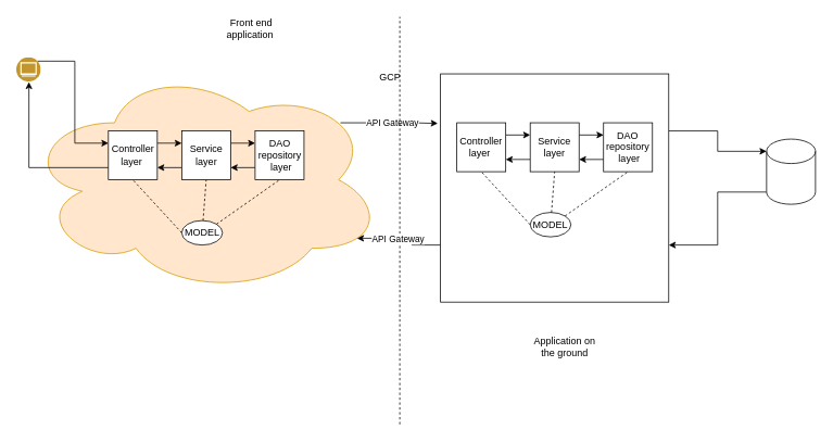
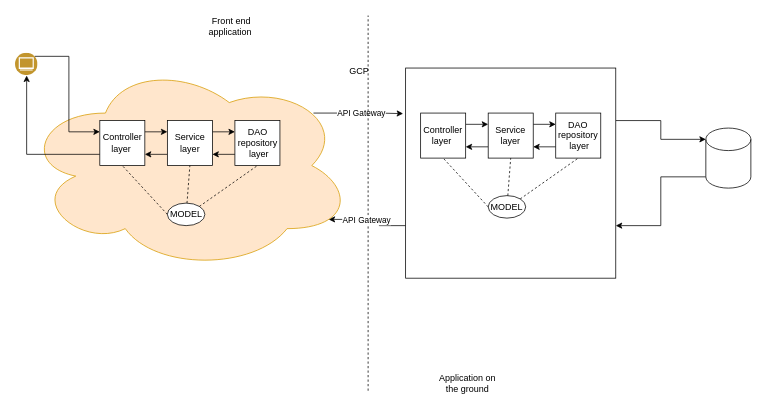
  <mxCell id="0" />
  <mxCell id="1" parent="0" />
  <mxCell id="2" style="edgeStyle=orthogonalEdgeStyle;rounded=0;orthogonalLoop=1;jettySize=auto;html=1;exitX=1;exitY=0.25;exitDx=0;exitDy=0;entryX=0;entryY=0;entryDx=0;entryDy=15;entryPerimeter=0;" edge="1" parent="1" source="4" target="38"><mxGeometry relative="1" as="geometry" /></mxCell>
  <mxCell id="3" style="edgeStyle=orthogonalEdgeStyle;rounded=0;orthogonalLoop=1;jettySize=auto;html=1;exitX=0;exitY=0.75;exitDx=0;exitDy=0;entryX=0.926;entryY=0.756;entryDx=0;entryDy=0;entryPerimeter=0;" edge="1" parent="1" source="4" target="7"><mxGeometry relative="1" as="geometry" /></mxCell>
  <mxCell id="4" value="" style="whiteSpace=wrap;html=1;aspect=fixed;" vertex="1" parent="1"><mxGeometry x="540" y="90" width="280" height="280" as="geometry" /></mxCell>
  <mxCell id="5" style="edgeStyle=orthogonalEdgeStyle;rounded=0;orthogonalLoop=1;jettySize=auto;html=1;exitX=0.88;exitY=0.25;exitDx=0;exitDy=0;exitPerimeter=0;entryX=-0.012;entryY=0.217;entryDx=0;entryDy=0;entryPerimeter=0;" edge="1" parent="1" source="7" target="4"><mxGeometry relative="1" as="geometry" /></mxCell>
  <mxCell id="6" value="API Gateway" style="edgeLabel;html=1;align=center;verticalAlign=middle;resizable=0;points=[];" vertex="1" connectable="0" parent="5"><mxGeometry x="0.044" y="1" relative="1" as="geometry"><mxPoint as="offset" /></mxGeometry></mxCell>
  <mxCell id="7" value="" style="ellipse;shape=cloud;whiteSpace=wrap;html=1;fillColor=#ffe6cc;strokeColor=#d79b00;" vertex="1" parent="1"><mxGeometry x="30" y="80" width="440" height="280" as="geometry" /></mxCell>
  <mxCell id="8" style="edgeStyle=orthogonalEdgeStyle;rounded=0;orthogonalLoop=1;jettySize=auto;html=1;exitX=1;exitY=0.25;exitDx=0;exitDy=0;entryX=0;entryY=0.25;entryDx=0;entryDy=0;" edge="1" parent="1" source="10" target="15"><mxGeometry relative="1" as="geometry" /></mxCell>
  <mxCell id="9" style="edgeStyle=orthogonalEdgeStyle;rounded=0;orthogonalLoop=1;jettySize=auto;html=1;exitX=0;exitY=0.75;exitDx=0;exitDy=0;entryX=0.5;entryY=1;entryDx=0;entryDy=0;" edge="1" parent="1" source="10" target="12"><mxGeometry relative="1" as="geometry" /></mxCell>
  <mxCell id="10" value="Controller&lt;br&gt;layer&amp;nbsp;" style="whiteSpace=wrap;html=1;aspect=fixed;" vertex="1" parent="1"><mxGeometry x="132.5" y="160" width="60" height="60" as="geometry" /></mxCell>
  <mxCell id="11" style="edgeStyle=orthogonalEdgeStyle;rounded=0;orthogonalLoop=1;jettySize=auto;html=1;exitX=1;exitY=0;exitDx=0;exitDy=0;entryX=0;entryY=0.25;entryDx=0;entryDy=0;" edge="1" parent="1" source="12" target="10"><mxGeometry relative="1" as="geometry" /></mxCell>
  <mxCell id="12" value="" style="aspect=fixed;perimeter=ellipsePerimeter;html=1;align=center;shadow=0;dashed=0;fontColor=#4277BB;labelBackgroundColor=#ffffff;fontSize=12;spacingTop=3;image;image=img/lib/ibm/users/browser.svg;" vertex="1" parent="1"><mxGeometry x="20" y="70" width="30" height="30" as="geometry" /></mxCell>
  <mxCell id="13" style="edgeStyle=orthogonalEdgeStyle;rounded=0;orthogonalLoop=1;jettySize=auto;html=1;exitX=0;exitY=0.75;exitDx=0;exitDy=0;entryX=1;entryY=0.75;entryDx=0;entryDy=0;" edge="1" parent="1" source="15" target="10"><mxGeometry relative="1" as="geometry" /></mxCell>
  <mxCell id="14" style="edgeStyle=orthogonalEdgeStyle;rounded=0;orthogonalLoop=1;jettySize=auto;html=1;exitX=1;exitY=0.25;exitDx=0;exitDy=0;entryX=0;entryY=0.25;entryDx=0;entryDy=0;" edge="1" parent="1" source="15" target="17"><mxGeometry relative="1" as="geometry" /></mxCell>
  <mxCell id="15" value="Service layer" style="whiteSpace=wrap;html=1;aspect=fixed;" vertex="1" parent="1"><mxGeometry x="222.5" y="160" width="60" height="60" as="geometry" /></mxCell>
  <mxCell id="16" style="edgeStyle=orthogonalEdgeStyle;rounded=0;orthogonalLoop=1;jettySize=auto;html=1;exitX=0;exitY=0.75;exitDx=0;exitDy=0;entryX=1;entryY=0.75;entryDx=0;entryDy=0;" edge="1" parent="1" source="17" target="15"><mxGeometry relative="1" as="geometry" /></mxCell>
  <mxCell id="17" value="DAO &lt;br&gt;repository&lt;br&gt;&amp;nbsp;layer" style="whiteSpace=wrap;html=1;aspect=fixed;" vertex="1" parent="1"><mxGeometry x="312.5" y="160" width="60" height="60" as="geometry" /></mxCell>
  <mxCell id="18" value="MODEL" style="ellipse;whiteSpace=wrap;html=1;" vertex="1" parent="1"><mxGeometry x="222.5" y="270" width="50" height="30" as="geometry" /></mxCell>
  <mxCell id="19" value="" style="endArrow=none;dashed=1;html=1;rounded=0;exitX=1;exitY=0;exitDx=0;exitDy=0;entryX=0.5;entryY=1;entryDx=0;entryDy=0;" edge="1" parent="1" source="18" target="17"><mxGeometry width="50" height="50" relative="1" as="geometry"><mxPoint x="292.5" y="280" as="sourcePoint" /><mxPoint x="342.5" y="230" as="targetPoint" /></mxGeometry></mxCell>
  <mxCell id="20" value="" style="endArrow=none;dashed=1;html=1;rounded=0;entryX=0.5;entryY=1;entryDx=0;entryDy=0;" edge="1" parent="1" source="18" target="15"><mxGeometry width="50" height="50" relative="1" as="geometry"><mxPoint x="275.178" y="284.393" as="sourcePoint" /><mxPoint x="355" y="230" as="targetPoint" /></mxGeometry></mxCell>
  <mxCell id="21" value="" style="endArrow=none;dashed=1;html=1;rounded=0;entryX=0.5;entryY=1;entryDx=0;entryDy=0;exitX=0;exitY=0.5;exitDx=0;exitDy=0;" edge="1" parent="1" source="18" target="10"><mxGeometry width="50" height="50" relative="1" as="geometry"><mxPoint x="258.653" y="280.016" as="sourcePoint" /><mxPoint x="262.5" y="230" as="targetPoint" /></mxGeometry></mxCell>
  <mxCell id="22" value="Front end application&amp;nbsp;" style="text;html=1;strokeColor=none;fillColor=none;align=center;verticalAlign=middle;whiteSpace=wrap;rounded=0;" vertex="1" parent="1"><mxGeometry x="277.5" y="20" width="60" height="30" as="geometry" /></mxCell>
  <mxCell id="23" value="" style="endArrow=none;dashed=1;html=1;rounded=0;" edge="1" parent="1"><mxGeometry width="50" height="50" relative="1" as="geometry"><mxPoint x="490" y="520" as="sourcePoint" /><mxPoint x="490" y="20" as="targetPoint" /></mxGeometry></mxCell>
  <mxCell id="24" value="API Gateway" style="edgeLabel;html=1;align=center;verticalAlign=middle;resizable=0;points=[];" vertex="1" connectable="0" parent="23"><mxGeometry x="-0.09" y="3" relative="1" as="geometry"><mxPoint as="offset" /></mxGeometry></mxCell>
  <mxCell id="25" style="edgeStyle=orthogonalEdgeStyle;rounded=0;orthogonalLoop=1;jettySize=auto;html=1;exitX=1;exitY=0.25;exitDx=0;exitDy=0;entryX=0;entryY=0.25;entryDx=0;entryDy=0;" edge="1" parent="1" source="26" target="29"><mxGeometry relative="1" as="geometry" /></mxCell>
  <mxCell id="26" value="Controller&lt;br&gt;layer&amp;nbsp;" style="whiteSpace=wrap;html=1;aspect=fixed;" vertex="1" parent="1"><mxGeometry x="560" y="150" width="60" height="60" as="geometry" /></mxCell>
  <mxCell id="27" style="edgeStyle=orthogonalEdgeStyle;rounded=0;orthogonalLoop=1;jettySize=auto;html=1;exitX=0;exitY=0.75;exitDx=0;exitDy=0;entryX=1;entryY=0.75;entryDx=0;entryDy=0;" edge="1" parent="1" source="29" target="26"><mxGeometry relative="1" as="geometry" /></mxCell>
  <mxCell id="28" style="edgeStyle=orthogonalEdgeStyle;rounded=0;orthogonalLoop=1;jettySize=auto;html=1;exitX=1;exitY=0.25;exitDx=0;exitDy=0;entryX=0;entryY=0.25;entryDx=0;entryDy=0;" edge="1" parent="1" source="29" target="31"><mxGeometry relative="1" as="geometry" /></mxCell>
  <mxCell id="29" value="Service layer" style="whiteSpace=wrap;html=1;aspect=fixed;" vertex="1" parent="1"><mxGeometry x="650" y="150" width="60" height="60" as="geometry" /></mxCell>
  <mxCell id="30" style="edgeStyle=orthogonalEdgeStyle;rounded=0;orthogonalLoop=1;jettySize=auto;html=1;exitX=0;exitY=0.75;exitDx=0;exitDy=0;entryX=1;entryY=0.75;entryDx=0;entryDy=0;" edge="1" parent="1" source="31" target="29"><mxGeometry relative="1" as="geometry" /></mxCell>
  <mxCell id="31" value="DAO &lt;br&gt;repository&lt;br&gt;&amp;nbsp;layer" style="whiteSpace=wrap;html=1;aspect=fixed;" vertex="1" parent="1"><mxGeometry x="740" y="150" width="60" height="60" as="geometry" /></mxCell>
  <mxCell id="32" value="MODEL" style="ellipse;whiteSpace=wrap;html=1;" vertex="1" parent="1"><mxGeometry x="650" y="260" width="50" height="30" as="geometry" /></mxCell>
  <mxCell id="33" value="" style="endArrow=none;dashed=1;html=1;rounded=0;exitX=1;exitY=0;exitDx=0;exitDy=0;entryX=0.5;entryY=1;entryDx=0;entryDy=0;" edge="1" parent="1" source="32" target="31"><mxGeometry width="50" height="50" relative="1" as="geometry"><mxPoint x="720" y="270" as="sourcePoint" /><mxPoint x="770" y="220" as="targetPoint" /></mxGeometry></mxCell>
  <mxCell id="34" value="" style="endArrow=none;dashed=1;html=1;rounded=0;entryX=0.5;entryY=1;entryDx=0;entryDy=0;" edge="1" parent="1" source="32" target="29"><mxGeometry width="50" height="50" relative="1" as="geometry"><mxPoint x="702.678" y="274.393" as="sourcePoint" /><mxPoint x="782.5" y="220" as="targetPoint" /></mxGeometry></mxCell>
  <mxCell id="35" value="" style="endArrow=none;dashed=1;html=1;rounded=0;entryX=0.5;entryY=1;entryDx=0;entryDy=0;exitX=0;exitY=0.5;exitDx=0;exitDy=0;" edge="1" parent="1" source="32" target="26"><mxGeometry width="50" height="50" relative="1" as="geometry"><mxPoint x="686.153" y="270.016" as="sourcePoint" /><mxPoint x="690" y="220" as="targetPoint" /></mxGeometry></mxCell>
- <mxCell id="36" value="Application on the ground" style="text;html=1;strokeColor=none;fillColor=none;align=center;verticalAlign=middle;whiteSpace=wrap;rounded=0;" vertex="1" parent="1"><mxGeometry x="645" y="410" width="95" height="30" as="geometry" /></mxCell>
+ <mxCell id="36" value="Application on the ground" style="text;html=1;strokeColor=none;fillColor=none;align=center;verticalAlign=middle;whiteSpace=wrap;rounded=0;" vertex="1" parent="1"><mxGeometry x="575" y="495" width="95" height="30" as="geometry" /></mxCell>
  <mxCell id="37" style="edgeStyle=orthogonalEdgeStyle;rounded=0;orthogonalLoop=1;jettySize=auto;html=1;exitX=0;exitY=1;exitDx=0;exitDy=-15;exitPerimeter=0;entryX=1;entryY=0.75;entryDx=0;entryDy=0;" edge="1" parent="1" source="38" target="4"><mxGeometry relative="1" as="geometry" /></mxCell>
  <mxCell id="38" value="" style="shape=cylinder3;whiteSpace=wrap;html=1;boundedLbl=1;backgroundOutline=1;size=15;" vertex="1" parent="1"><mxGeometry x="940" y="170" width="60" height="80" as="geometry" /></mxCell>
  <mxCell id="39" value="GCP&amp;nbsp;" style="text;html=1;strokeColor=none;fillColor=none;align=center;verticalAlign=middle;whiteSpace=wrap;rounded=0;" vertex="1" parent="1"><mxGeometry x="450" y="80" width="60" height="30" as="geometry" /></mxCell>
